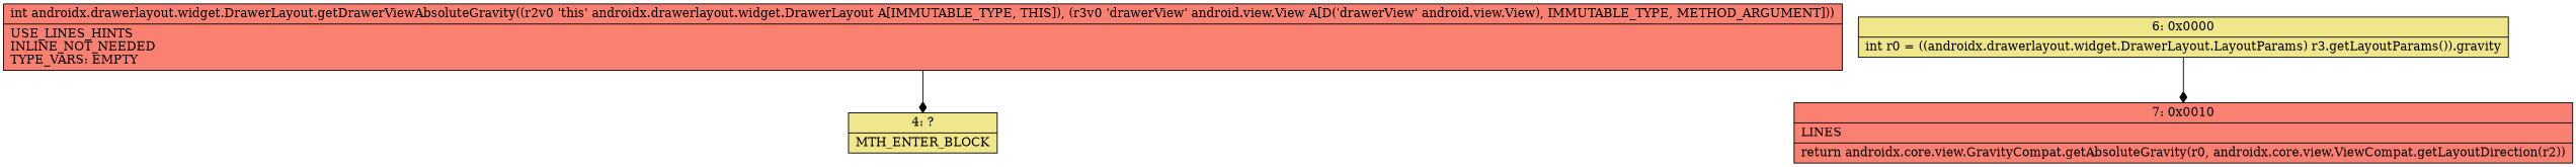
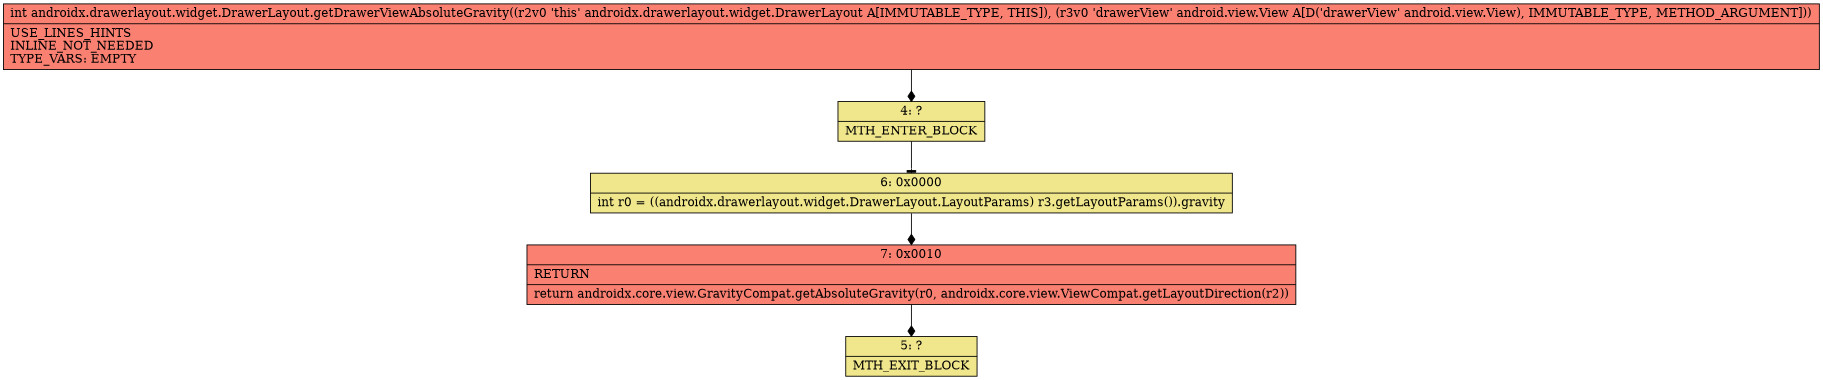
  digraph {
    node [fillcolor=khaki shape=record style=filled]
    edge [arrowhead=diamond]
    n1 [label="{4\:\ ?|MTH_ENTER_BLOCK\l}"]
    n2 [label="{6\:\ 0x0000|int r0 = ((androidx.drawerlayout.widget.DrawerLayout.LayoutParams) r3.getLayoutParams()).gravity\l}"]
-   n3 [fillcolor=salmon label="{7\:\ 0x0010|LINES\l|return androidx.core.view.GravityCompat.getAbsoluteGravity(r0, androidx.core.view.ViewCompat.getLayoutDirection(r2))\l}"]
+   n3 [fillcolor=salmon label="{7\:\ 0x0010|RETURN\l|return androidx.core.view.GravityCompat.getAbsoluteGravity(r0, androidx.core.view.ViewCompat.getLayoutDirection(r2))\l}"]
+   n4 [label="{5\:\ ?|MTH_EXIT_BLOCK\l}"]
    n5 [fillcolor=salmon label="{int androidx.drawerlayout.widget.DrawerLayout.getDrawerViewAbsoluteGravity((r2v0 'this' androidx.drawerlayout.widget.DrawerLayout A[IMMUTABLE_TYPE, THIS]), (r3v0 'drawerView' android.view.View A[D('drawerView' android.view.View), IMMUTABLE_TYPE, METHOD_ARGUMENT]))  | USE_LINES_HINTS\lINLINE_NOT_NEEDED\lTYPE_VARS: EMPTY\l}"]
+   n1 -> n2 [arrowhead=tee]
    n2 -> n3
+   n3 -> n4
    n5 -> n1
  }
